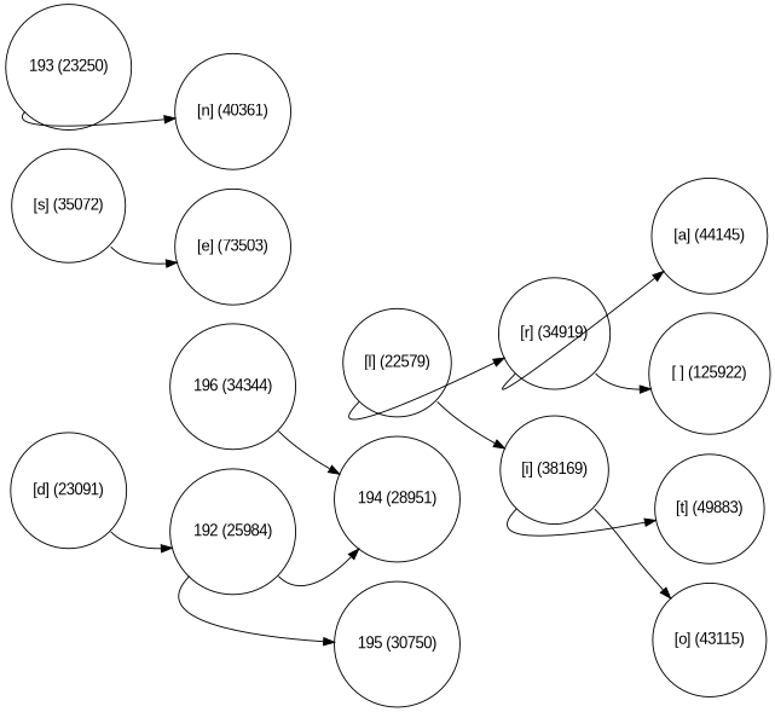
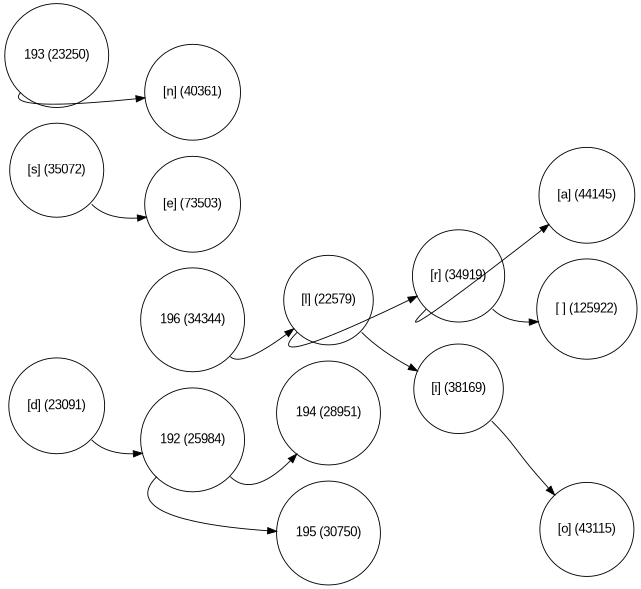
  digraph {
    rankdir=LR
    node [fontname=Arial shape=circle]
    edge [tailport=se]
    n1 [label="196 (34344)" width=0.5]
    n2 [label="[l] (22579)" width=0.5]
    n3 [label="[d] (23091)" width=0.5]
    n4 [label="192 (25984)" width=0.5]
    n5 [label="[r] (34919)" width=0.5]
    n6 [label="[i] (38169)" width=0.5]
    n7 [label="195 (30750)" width=0.5]
    n8 [label="194 (28951)" width=0.5]
    n9 [label="[s] (35072)" width=0.5]
    n10 [label="[e] (73503)" width=0.5]
    n11 [label="193 (23250)" width=0.5]
    n12 [label="[n] (40361)" width=0.5]
    n13 [label="[a] (44145)" width=0.5]
    n14 [label="[ ] (125922)" width=0.5]
-   n15 [label="[t] (49883)" width=0.5]
    n16 [label="[o] (43115)" width=0.5]
-   n1 -> n8
+   n1 -> n2
    n2 -> n5 [tailport=sw]
    n2 -> n6
    n3 -> n4
    n4 -> n7 [tailport=sw]
    n4 -> n8
    n5 -> n13 [tailport=sw]
    n5 -> n14
-   n6 -> n15 [tailport=sw]
    n6 -> n16
    n9 -> n10
    n11 -> n12 [tailport=sw]
  }
